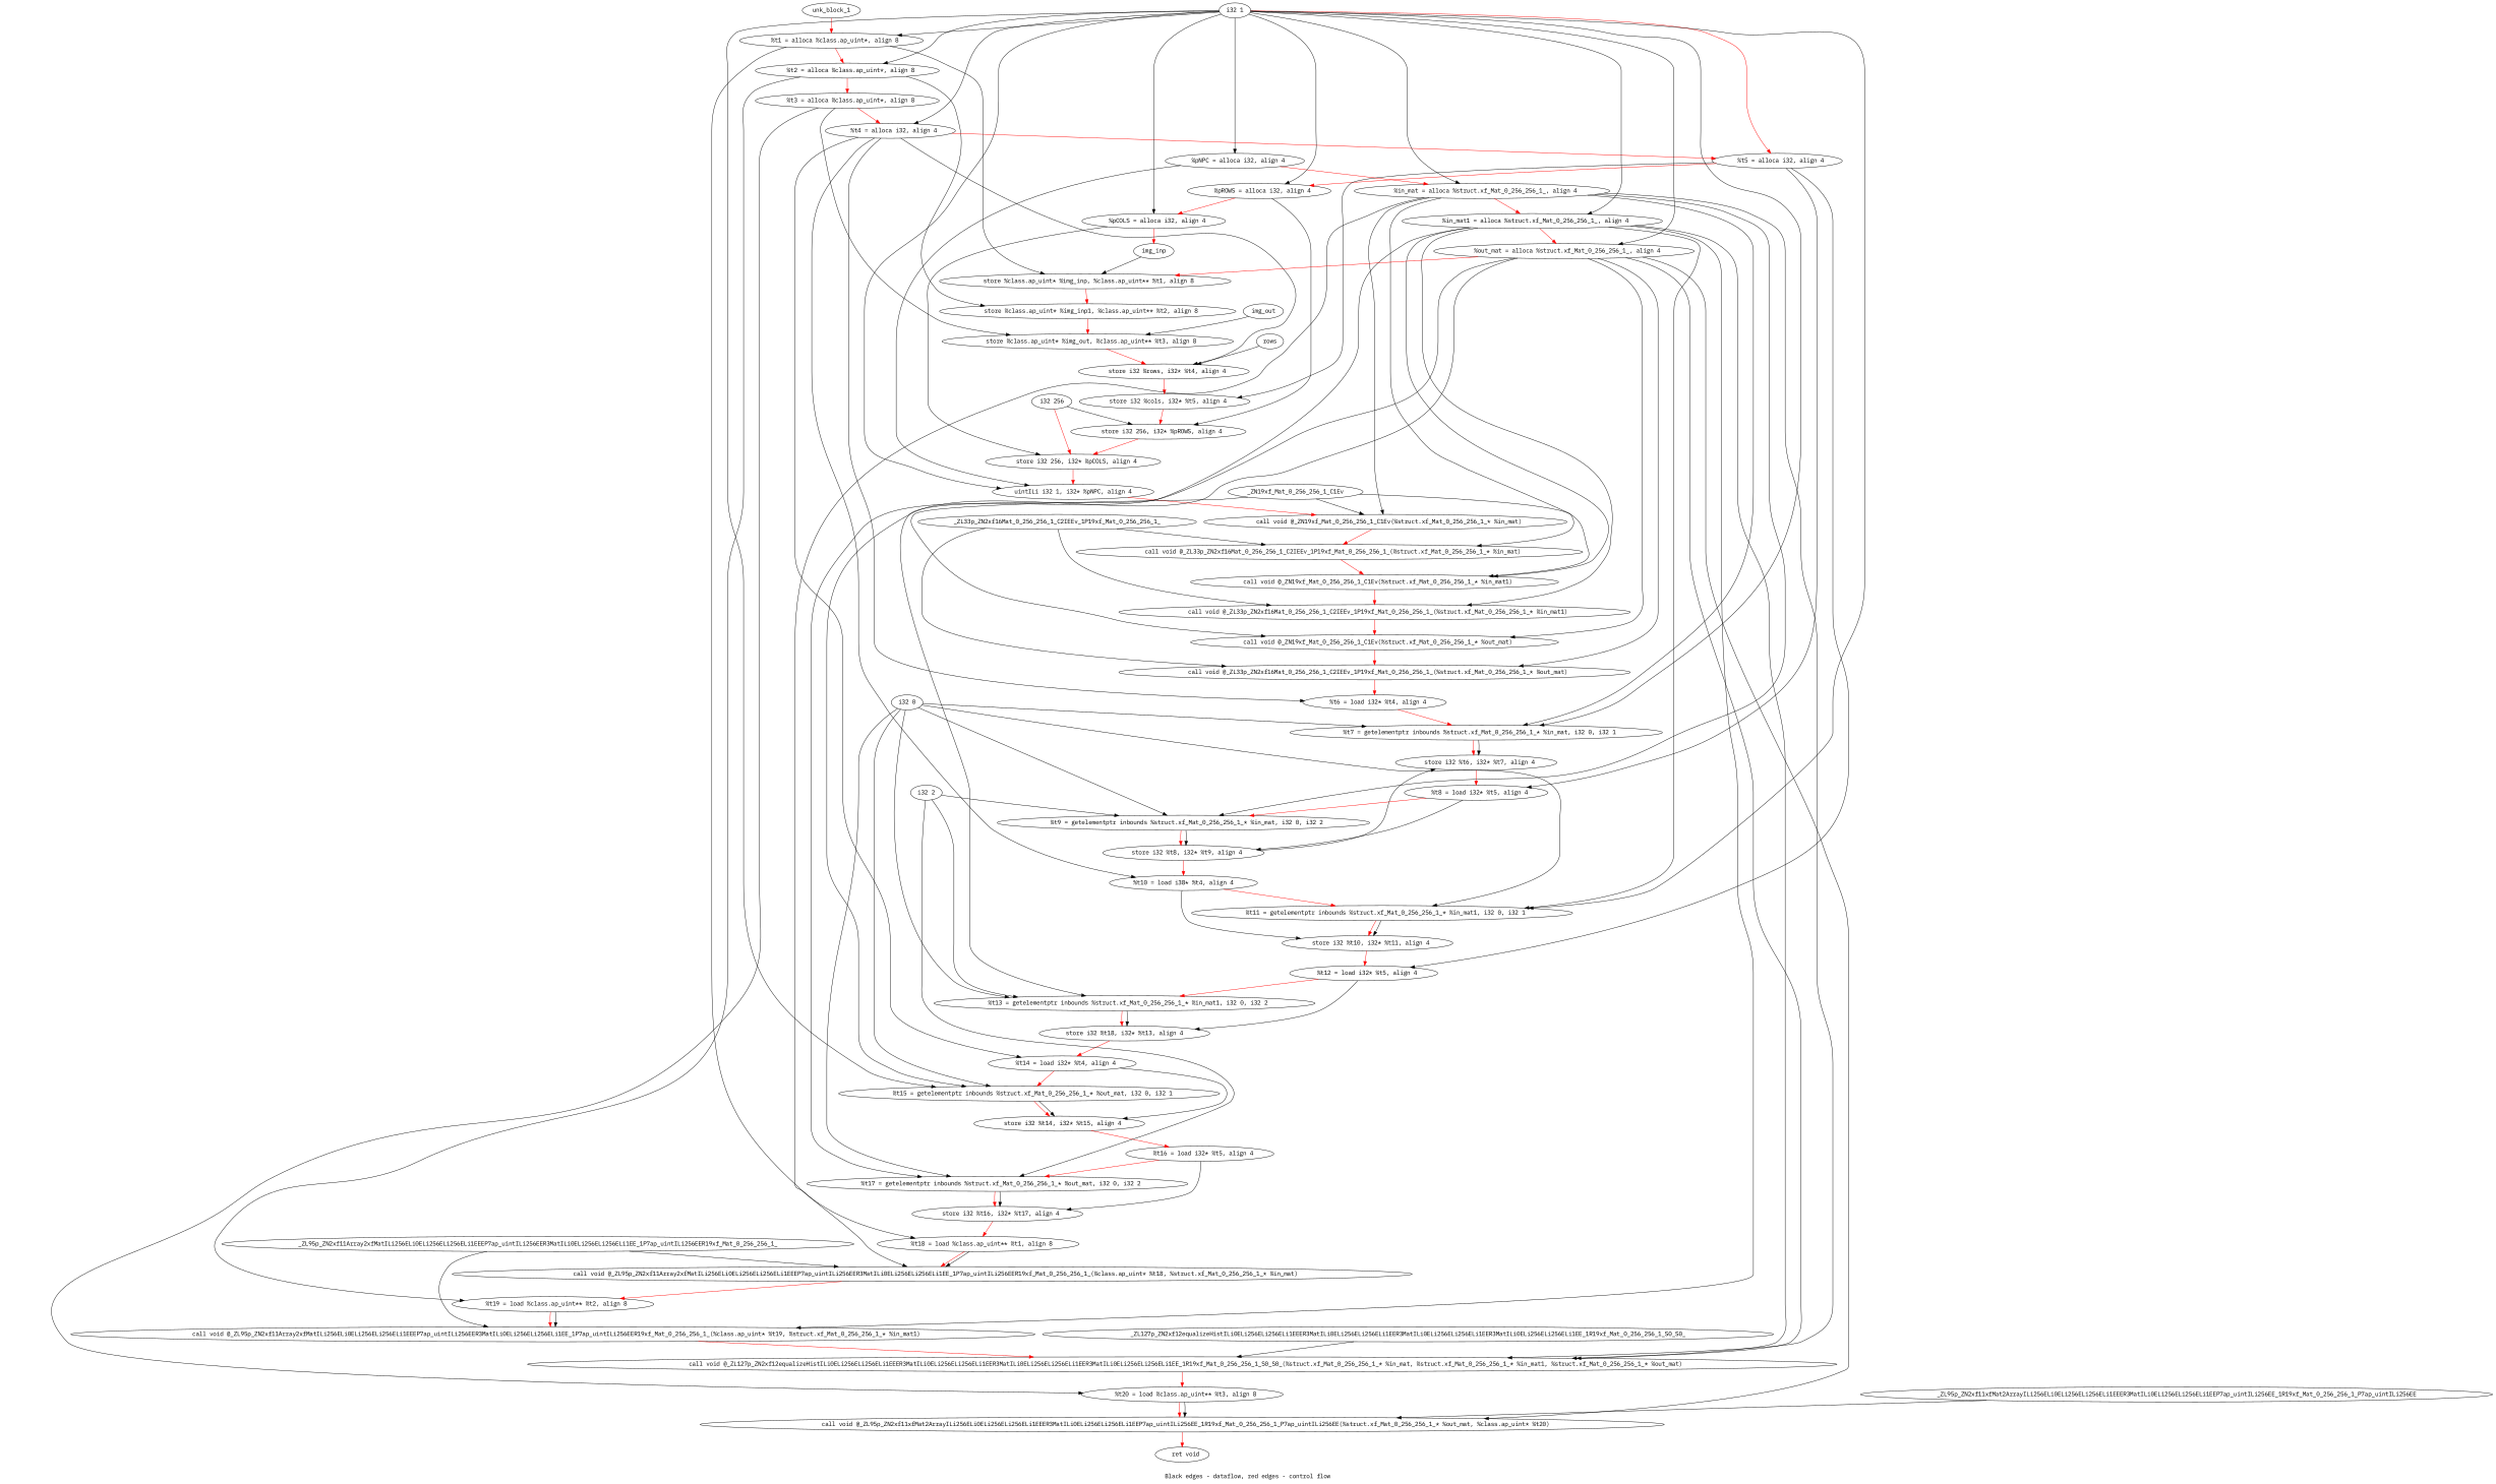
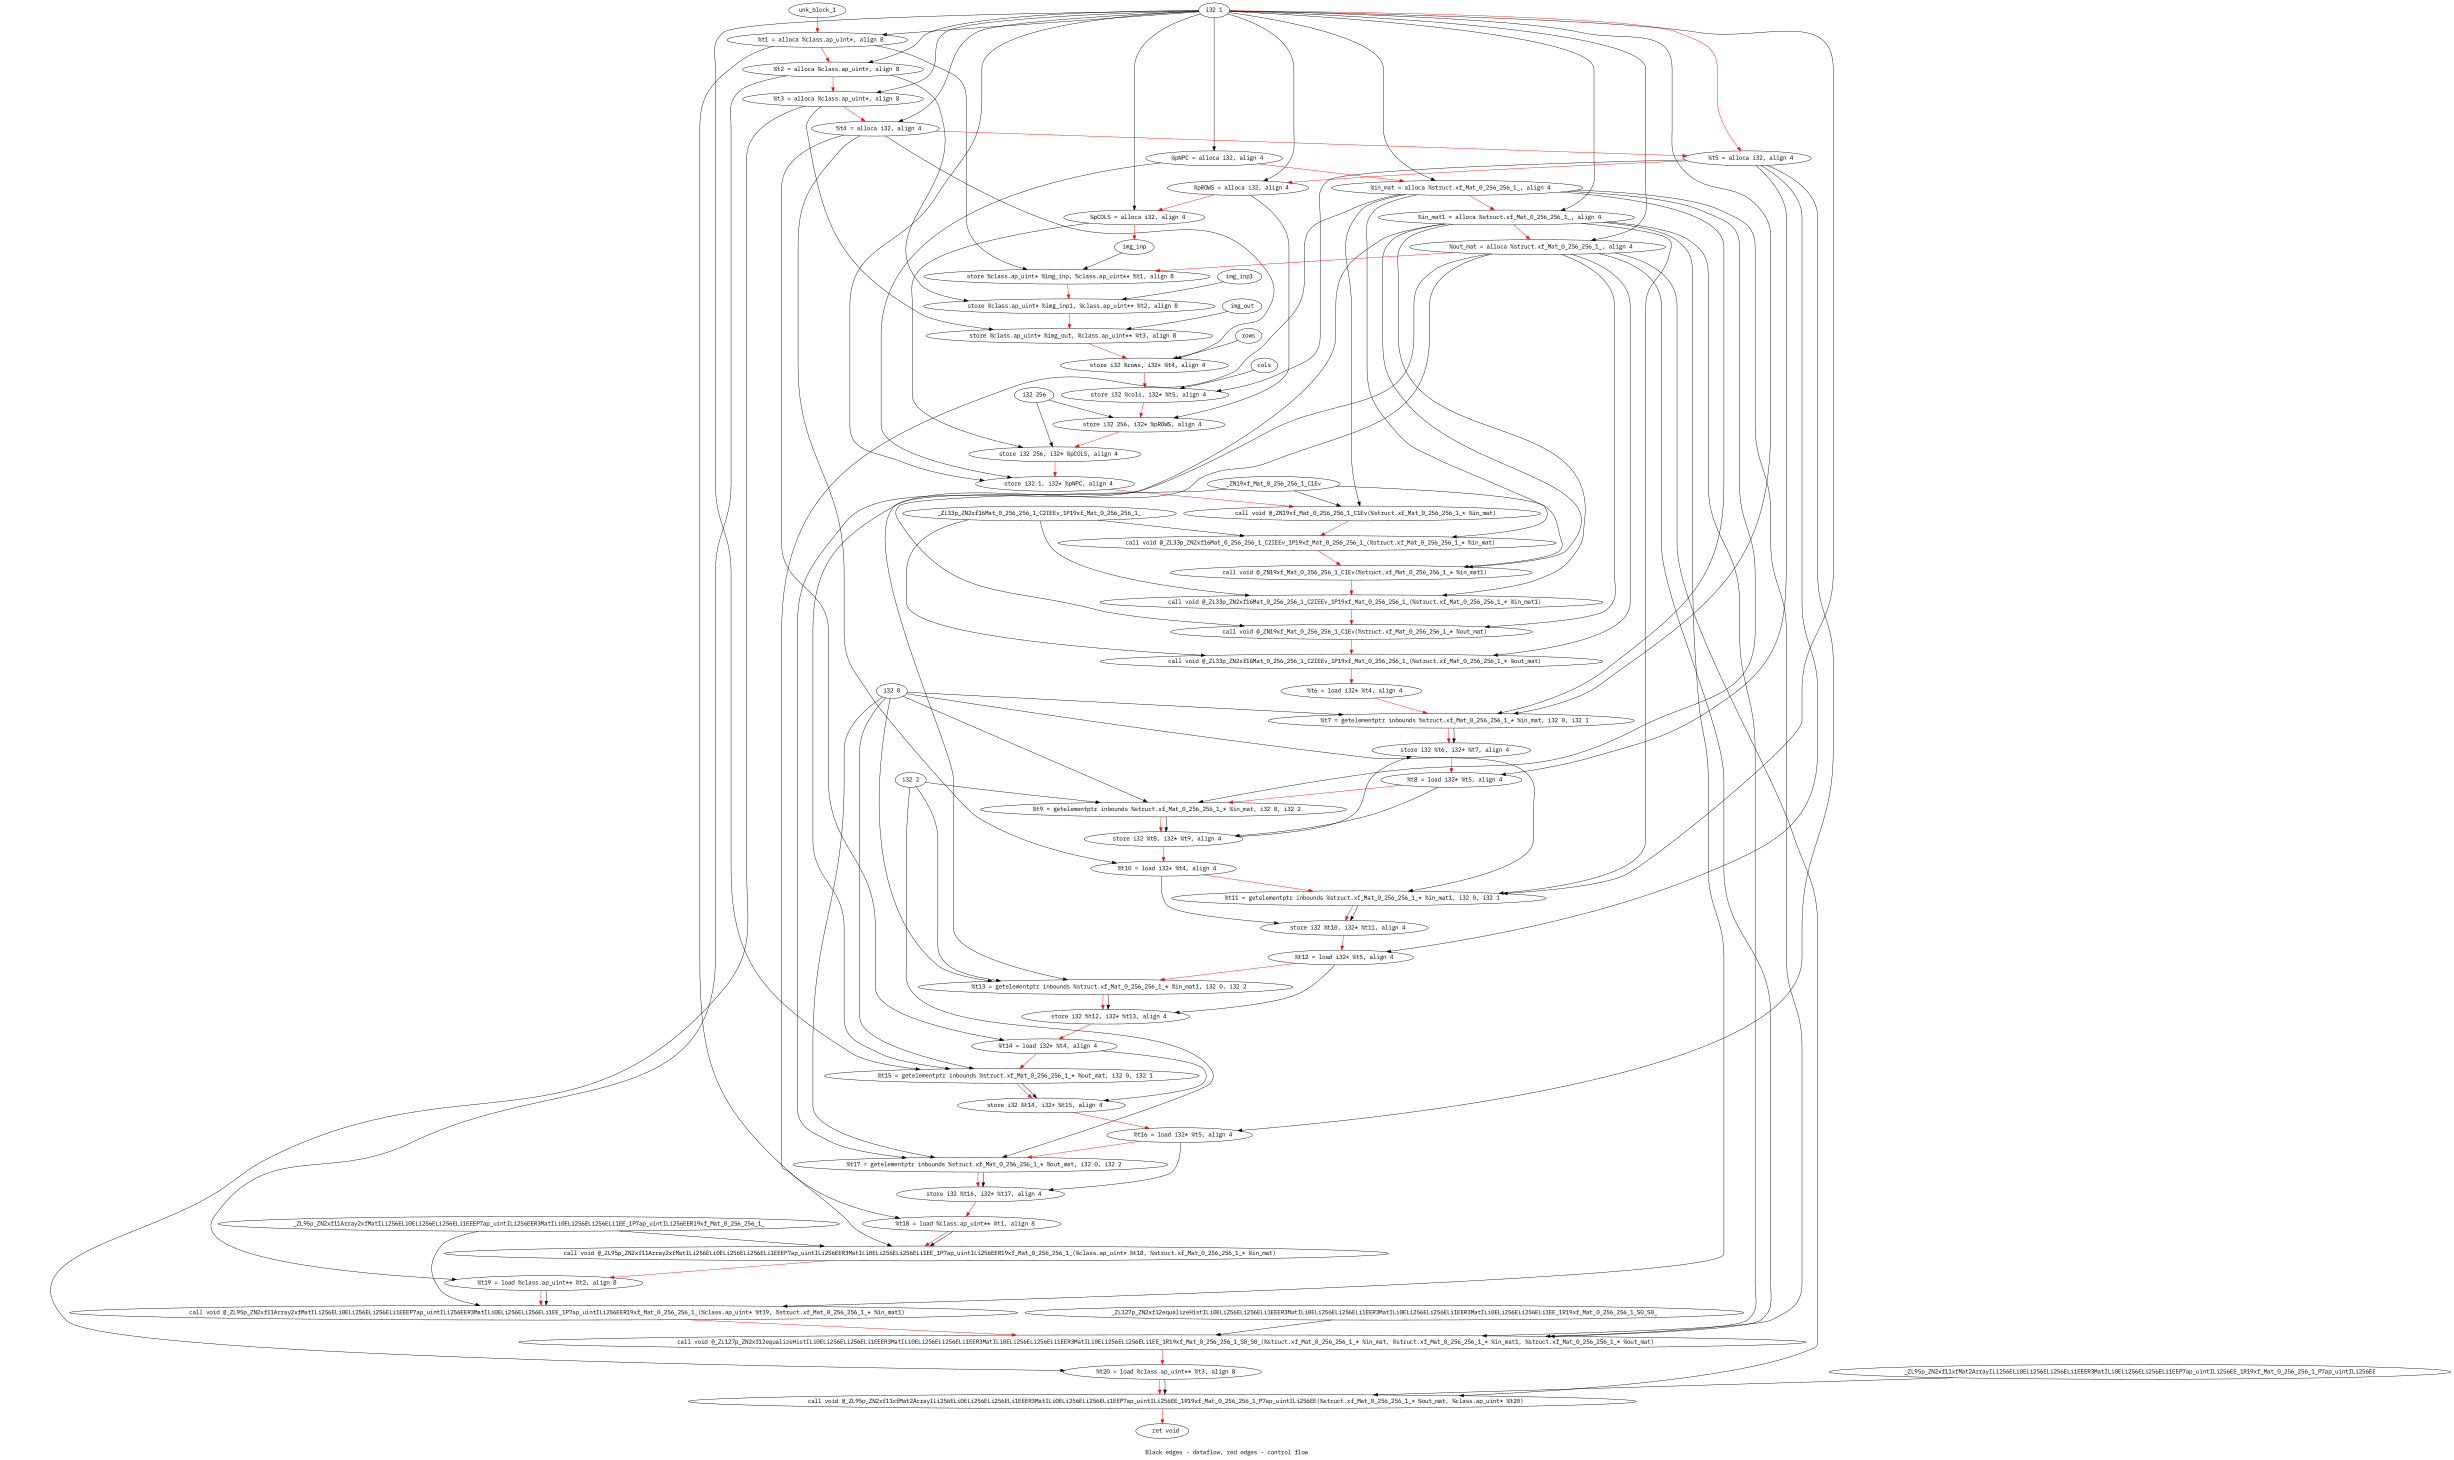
  digraph {
    compound=true
    fontname="IBM Plex Mono"
    label="Black edges - dataflow, red edges - control flow"
    node [fontname="IBM Plex Mono"]
    edge [fontname="IBM Plex Mono"]
    n1 [label="  %t1 = alloca %class.ap_uint*, align 8"]
    n2 [label="  %t2 = alloca %class.ap_uint*, align 8"]
    n3 [label="  store %class.ap_uint* %img_inp, %class.ap_uint** %t1, align 8"]
    n4 [label="  %t18 = load %class.ap_uint** %t1, align 8"]
    n5 [label="  %t3 = alloca %class.ap_uint*, align 8"]
    n6 [label="  store %class.ap_uint* %img_inp1, %class.ap_uint** %t2, align 8"]
    n7 [label="  %t19 = load %class.ap_uint** %t2, align 8"]
    n8 [label="  call void @_ZL95p_ZN2xf11Array2xfMatILi256ELi0ELi256ELi256ELi1EEEP7ap_uintILi256EER3MatILi0ELi256ELi256ELi1EE_1P7ap_uintILi256EER19xf_Mat_0_256_256_1_(%class.ap_uint* %t18, %struct.xf_Mat_0_256_256_1_* %in_mat)"]
    n9 [label="  %t4 = alloca i32, align 4"]
    n10 [label="  store %class.ap_uint* %img_out, %class.ap_uint** %t3, align 8"]
    n11 [label="  %t20 = load %class.ap_uint** %t3, align 8"]
    n12 [label="  call void @_ZL95p_ZN2xf11Array2xfMatILi256ELi0ELi256ELi256ELi1EEEP7ap_uintILi256EER3MatILi0ELi256ELi256ELi1EE_1P7ap_uintILi256EER19xf_Mat_0_256_256_1_(%class.ap_uint* %t19, %struct.xf_Mat_0_256_256_1_* %in_mat1)"]
    n13 [label="  %t5 = alloca i32, align 4"]
    n14 [label="  store i32 %rows, i32* %t4, align 4"]
    n15 [label="  %t6 = load i32* %t4, align 4"]
-   n16 [label="%t10 = load i38* %t4, align 4"]
+   n16 [label="  %t10 = load i32* %t4, align 4"]
    n17 [label="  %t14 = load i32* %t4, align 4"]
    n18 [label="  call void @_ZL95p_ZN2xf11xfMat2ArrayILi256ELi0ELi256ELi256ELi1EEER3MatILi0ELi256ELi256ELi1EEP7ap_uintILi256EE_1R19xf_Mat_0_256_256_1_P7ap_uintILi256EE(%struct.xf_Mat_0_256_256_1_* %out_mat, %class.ap_uint* %t20)"]
    n19 [label="  %pROWS = alloca i32, align 4"]
    n20 [label="  store i32 %cols, i32* %t5, align 4"]
    n21 [label="  %t8 = load i32* %t5, align 4"]
    n22 [label="  %t12 = load i32* %t5, align 4"]
    n23 [label="  %t16 = load i32* %t5, align 4"]
    n24 [label="  %t7 = getelementptr inbounds %struct.xf_Mat_0_256_256_1_* %in_mat, i32 0, i32 1"]
    n25 [label="  %t11 = getelementptr inbounds %struct.xf_Mat_0_256_256_1_* %in_mat1, i32 0, i32 1"]
    n26 [label="  store i32 %t10, i32* %t11, align 4"]
    n27 [label="  %t15 = getelementptr inbounds %struct.xf_Mat_0_256_256_1_* %out_mat, i32 0, i32 1"]
    n28 [label="  store i32 %t14, i32* %t15, align 4"]
    n29 [label="  %pCOLS = alloca i32, align 4"]
    n30 [label="  store i32 256, i32* %pROWS, align 4"]
    n31 [label="  %t9 = getelementptr inbounds %struct.xf_Mat_0_256_256_1_* %in_mat, i32 0, i32 2"]
    n32 [label="  store i32 %t8, i32* %t9, align 4"]
    n33 [label="  %t13 = getelementptr inbounds %struct.xf_Mat_0_256_256_1_* %in_mat1, i32 0, i32 2"]
-   n34 [label="store i32 %t18, i32* %t13, align 4"]
+   n34 [label="  store i32 %t12, i32* %t13, align 4"]
    n35 [label="  %t17 = getelementptr inbounds %struct.xf_Mat_0_256_256_1_* %out_mat, i32 0, i32 2"]
    n36 [label="  store i32 %t16, i32* %t17, align 4"]
    n37 [label="  store i32 256, i32* %pCOLS, align 4"]
    img_inp
    n39 [label="  %pNPC = alloca i32, align 4"]
    n40 [label="  %in_mat = alloca %struct.xf_Mat_0_256_256_1_, align 4"]
-   n41 [label="uintILi i32 1, i32* %pNPC, align 4"]
+   n41 [label="  store i32 1, i32* %pNPC, align 4"]
    n42 [label="  %in_mat1 = alloca %struct.xf_Mat_0_256_256_1_, align 4"]
    n43 [label="  call void @_ZN19xf_Mat_0_256_256_1_C1Ev(%struct.xf_Mat_0_256_256_1_* %in_mat)"]
    n44 [label="  call void @_ZL33p_ZN2xf16Mat_0_256_256_1_C2IEEv_1P19xf_Mat_0_256_256_1_(%struct.xf_Mat_0_256_256_1_* %in_mat)"]
    n45 [label="  call void @_ZL127p_ZN2xf12equalizeHistILi0ELi256ELi256ELi1EEER3MatILi0ELi256ELi256ELi1EER3MatILi0ELi256ELi256ELi1EER3MatILi0ELi256ELi256ELi1EE_1R19xf_Mat_0_256_256_1_S0_S0_(%struct.xf_Mat_0_256_256_1_* %in_mat, %struct.xf_Mat_0_256_256_1_* %in_mat1, %struct.xf_Mat_0_256_256_1_* %out_mat)"]
    n46 [label="  %out_mat = alloca %struct.xf_Mat_0_256_256_1_, align 4"]
    n47 [label="  call void @_ZN19xf_Mat_0_256_256_1_C1Ev(%struct.xf_Mat_0_256_256_1_* %in_mat1)"]
    n48 [label="  call void @_ZL33p_ZN2xf16Mat_0_256_256_1_C2IEEv_1P19xf_Mat_0_256_256_1_(%struct.xf_Mat_0_256_256_1_* %in_mat1)"]
    n49 [label="  store i32 %t6, i32* %t7, align 4"]
    n50 [label="  call void @_ZN19xf_Mat_0_256_256_1_C1Ev(%struct.xf_Mat_0_256_256_1_* %out_mat)"]
    n51 [label="  call void @_ZL33p_ZN2xf16Mat_0_256_256_1_C2IEEv_1P19xf_Mat_0_256_256_1_(%struct.xf_Mat_0_256_256_1_* %out_mat)"]
    n52 [label="  ret void"]
    unk_block_1
    "i32 1"
+   img_inp1
    img_out
    rows
+   cols
    "i32 256"
    _ZN19xf_Mat_0_256_256_1_C1Ev
    _ZL33p_ZN2xf16Mat_0_256_256_1_C2IEEv_1P19xf_Mat_0_256_256_1_
    "i32 0"
    "i32 2"
    _ZL95p_ZN2xf11Array2xfMatILi256ELi0ELi256ELi256ELi1EEEP7ap_uintILi256EER3MatILi0ELi256ELi256ELi1EE_1P7ap_uintILi256EER19xf_Mat_0_256_256_1_
    _ZL127p_ZN2xf12equalizeHistILi0ELi256ELi256ELi1EEER3MatILi0ELi256ELi256ELi1EER3MatILi0ELi256ELi256ELi1EER3MatILi0ELi256ELi256ELi1EE_1R19xf_Mat_0_256_256_1_S0_S0_
    _ZL95p_ZN2xf11xfMat2ArrayILi256ELi0ELi256ELi256ELi1EEER3MatILi0ELi256ELi256ELi1EEP7ap_uintILi256EE_1R19xf_Mat_0_256_256_1_P7ap_uintILi256EE
    n1 -> n2 [color=red weight=2]
    n1 -> n3
    n1 -> n4
    n2 -> n5 [color=red weight=2]
    n2 -> n6
    n2 -> n7
    n3 -> n6 [color=red weight=2]
    n4 -> n8 [color=red weight=2]
    n4 -> n8
    n5 -> n9 [color=red weight=2]
    n5 -> n10
    n5 -> n11
    n6 -> n10 [color=red weight=2]
    n7 -> n12 [color=red weight=2]
    n7 -> n12
    n8 -> n7 [color=red weight=2]
    n9 -> n13 [color=red weight=2]
    n9 -> n14
-   n9 -> n15
    n9 -> n16
    n9 -> n17
    n10 -> n14 [color=red weight=2]
    n11 -> n18 [color=red weight=2]
    n11 -> n18
    n12 -> n45 [color=red weight=2]
    n13 -> n19 [color=red weight=2]
    n13 -> n20
    n13 -> n21
    n13 -> n22
+   n13 -> n23
    n14 -> n20 [color=red weight=2]
    n15 -> n24 [color=red weight=2]
    n16 -> n25 [color=red weight=2]
    n16 -> n26
    n17 -> n27 [color=red weight=2]
    n17 -> n28
    n18 -> n52 [color=red weight=2]
    n19 -> n29 [color=red weight=2]
    n19 -> n30
    n20 -> n30 [color=red weight=2]
    n21 -> n31 [color=red weight=2]
    n21 -> n32
    n22 -> n33 [color=red weight=2]
    n22 -> n34
    n23 -> n35 [color=red weight=2]
    n23 -> n36
    n24 -> n49 [color=red weight=2]
    n24 -> n49
    n25 -> n26 [color=red weight=2]
    n25 -> n26
    n26 -> n22 [color=red weight=2]
    n27 -> n28 [color=red weight=2]
    n27 -> n28
    n28 -> n23 [color=red weight=2]
    n29 -> n37
    n29 -> img_inp [color=red weight=2]
    n30 -> n37 [color=red weight=2]
    n31 -> n32 [color=red weight=2]
    n31 -> n32
    n32 -> n16 [color=red weight=2]
    n32 -> n49
    n33 -> n34 [color=red weight=2]
    n33 -> n34
    n34 -> n17 [color=red weight=2]
    n35 -> n36 [color=red weight=2]
    n35 -> n36
    n36 -> n4 [color=red weight=2]
    n37 -> n41 [color=red weight=2]
    img_inp -> n3
    n39 -> n40 [color=red weight=2]
    n39 -> n41
    n40 -> n8
    n40 -> n24
    n40 -> n31
    n40 -> n42 [color=red weight=2]
    n40 -> n43
    n40 -> n44
    n40 -> n45
    n41 -> n43 [color=red weight=2]
    n42 -> n12
    n42 -> n25
    n42 -> n33
    n42 -> n45
    n42 -> n46 [color=red weight=2]
    n42 -> n47
    n42 -> n48
    n43 -> n44 [color=red weight=2]
    n44 -> n47 [color=red weight=2]
    n45 -> n11 [color=red weight=2]
    n46 -> n3 [color=red weight=2]
    n46 -> n18
    n46 -> n27
    n46 -> n35
    n46 -> n45
    n46 -> n50
    n46 -> n51
    n47 -> n48 [color=red weight=2]
    n48 -> n50 [color=red weight=2]
    n49 -> n21 [color=red weight=2]
    n50 -> n51 [color=red weight=2]
    n51 -> n15 [color=red weight=2]
    unk_block_1 -> n1 [color=red]
    "i32 1" -> n1
    "i32 1" -> n2
+   "i32 1" -> n5
    "i32 1" -> n9
    "i32 1" -> n13 [color=red]
    "i32 1" -> n19
    "i32 1" -> n24
    "i32 1" -> n25
    "i32 1" -> n27
    "i32 1" -> n29
    "i32 1" -> n39
    "i32 1" -> n40
    "i32 1" -> n41
    "i32 1" -> n42
    "i32 1" -> n46
+   img_inp1 -> n6
    img_out -> n10
    rows -> n14
+   cols -> n20
    "i32 256" -> n30
-   "i32 256" -> n37 [color=red]
+   "i32 256" -> n37
    _ZN19xf_Mat_0_256_256_1_C1Ev -> n43
    _ZN19xf_Mat_0_256_256_1_C1Ev -> n47
    _ZN19xf_Mat_0_256_256_1_C1Ev -> n50
    _ZL33p_ZN2xf16Mat_0_256_256_1_C2IEEv_1P19xf_Mat_0_256_256_1_ -> n44
    _ZL33p_ZN2xf16Mat_0_256_256_1_C2IEEv_1P19xf_Mat_0_256_256_1_ -> n48
    _ZL33p_ZN2xf16Mat_0_256_256_1_C2IEEv_1P19xf_Mat_0_256_256_1_ -> n51
    "i32 0" -> n24
    "i32 0" -> n25
    "i32 0" -> n27
    "i32 0" -> n31
    "i32 0" -> n33
    "i32 0" -> n35
    "i32 2" -> n31
    "i32 2" -> n33
    "i32 2" -> n35
    _ZL95p_ZN2xf11Array2xfMatILi256ELi0ELi256ELi256ELi1EEEP7ap_uintILi256EER3MatILi0ELi256ELi256ELi1EE_1P7ap_uintILi256EER19xf_Mat_0_256_256_1_ -> n8
    _ZL95p_ZN2xf11Array2xfMatILi256ELi0ELi256ELi256ELi1EEEP7ap_uintILi256EER3MatILi0ELi256ELi256ELi1EE_1P7ap_uintILi256EER19xf_Mat_0_256_256_1_ -> n12
    _ZL127p_ZN2xf12equalizeHistILi0ELi256ELi256ELi1EEER3MatILi0ELi256ELi256ELi1EER3MatILi0ELi256ELi256ELi1EER3MatILi0ELi256ELi256ELi1EE_1R19xf_Mat_0_256_256_1_S0_S0_ -> n45
    _ZL95p_ZN2xf11xfMat2ArrayILi256ELi0ELi256ELi256ELi1EEER3MatILi0ELi256ELi256ELi1EEP7ap_uintILi256EE_1R19xf_Mat_0_256_256_1_P7ap_uintILi256EE -> n18
  }
